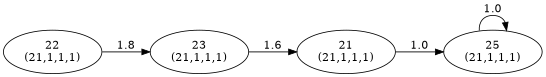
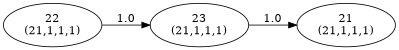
  digraph {
    rankdir=LR
    n1 [label="22\n(21,1,1,1)"]
    n2 [label="23\n(21,1,1,1)"]
    n3 [label="21\n(21,1,1,1)"]
-   n4 [label="25\n(21,1,1,1)"]
-   n1 -> n2 [label=1.8]
-   n2 -> n3 [label=1.6]
-   n3 -> n4 [label=1.0]
-   n4 -> n4 [label=1.0]
+   n1 -> n2 [label=1.0]
+   n2 -> n3 [label=1.0]
  }
